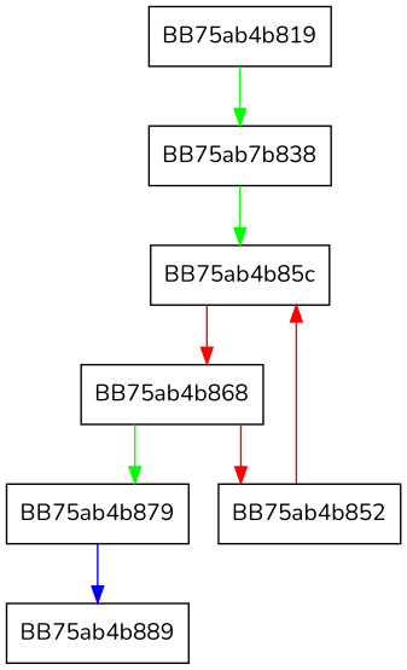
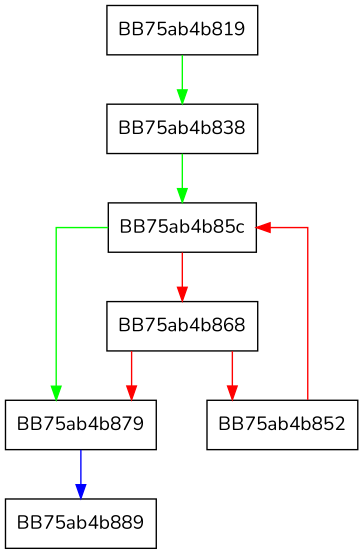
  digraph {
    fontname=Nunito
    splines=ortho
    node [fontname=Nunito shape=box]
    edge [color=red fontname=Nunito]
    n1 [label=BB75ab4b819]
-   BB75ab4b838 [label=BB75ab7b838]
+   BB75ab4b838
    BB75ab4b85c
    BB75ab4b879
    BB75ab4b868
    BB75ab4b852
    n7 [label=BB75ab4b889]
    n1 -> BB75ab4b838 [color=green]
    BB75ab4b838 -> BB75ab4b85c [color=green]
+   BB75ab4b85c -> BB75ab4b879 [color=green]
    BB75ab4b85c -> BB75ab4b868
    BB75ab4b879 -> n7 [color=blue]
-   BB75ab4b868 -> BB75ab4b879 [color=green]
+   BB75ab4b868 -> BB75ab4b879
    BB75ab4b868 -> BB75ab4b852
    BB75ab4b852 -> BB75ab4b85c
  }
